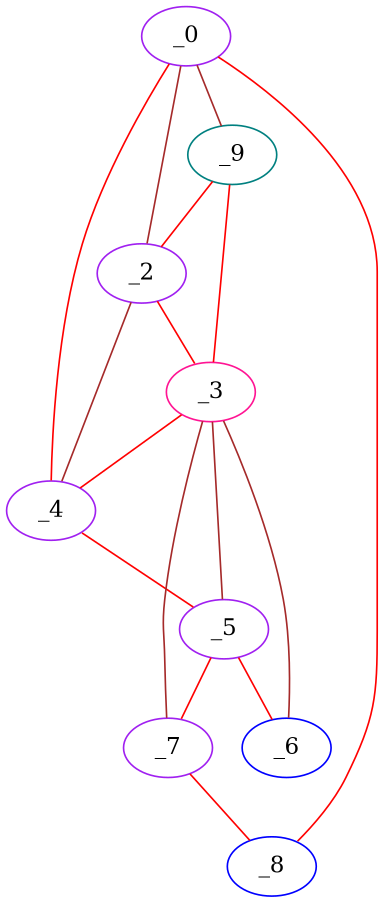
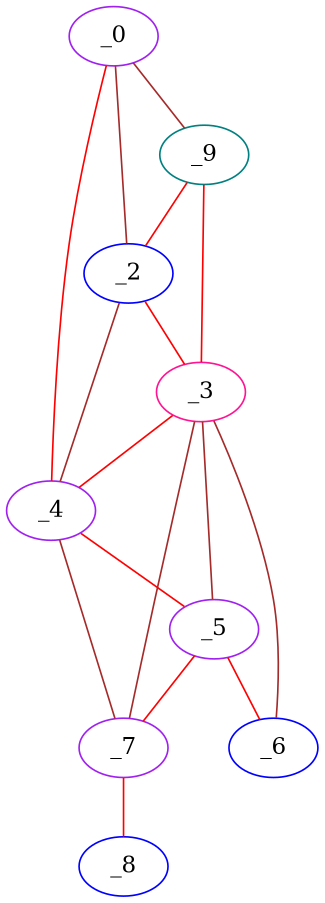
  graph {
    node [color=purple]
    edge [color=red valence=1]
    _0 [x=8 y=109]
    n2 [color=teal label=_9 x=28 y=46]
-   _2 [x=68 y=37]
+   _2 [color=blue x=68 y=37]
    _4 [x=99 y=40]
    _8 [color=blue x=123 y=52]
    _3 [color=deeppink x=86 y=5]
    _5 [x=100 y=10]
    _7 [x=117 y=8]
    _6 [color=blue x=104 y=9]
    _0 -- n2 [color=brown]
    _0 -- _2 [color=brown]
    _0 -- _4 [valence=2]
-   _0 -- _8
    n2 -- _2 [valence=2]
    n2 -- _3
    _2 -- _4 [color=brown valence=2]
    _2 -- _3
    _4 -- _5 [valence=2]
+   _4 -- _7 [color=brown valence=2]
    _3 -- _4 [valence=2]
    _3 -- _5 [color=brown valence=2]
    _3 -- _7 [color=brown]
    _3 -- _6 [color=brown valence=2]
    _5 -- _7
    _5 -- _6
    _7 -- _8
  }
